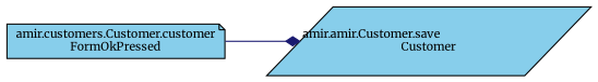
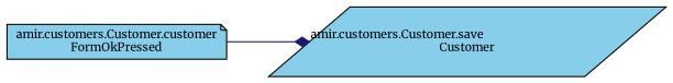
  digraph {
    rankdir=LR
    fontname=Merriweather
    node [color=black fillcolor=skyblue fontname=Merriweather fontsize=10 style=filled]
    n1 [fontcolor=black height=0.2 label="amir.customers.Customer.customer\lFormOkPressed" shape=note width=0.4]
-   n2 [height=0.2 label="amir.amir.Customer.save\lCustomer" shape=parallelogram width=0.4]
+   n2 [height=0.2 label="amir.customers.Customer.save\lCustomer" shape=parallelogram width=0.4]
    n1 -> n2 [color=midnightblue fontname=Merriweather fontsize=10 labelfontname="FreeSans.ttf" labelfontsize=10 style=solid arrowhead=diamond]
  }
